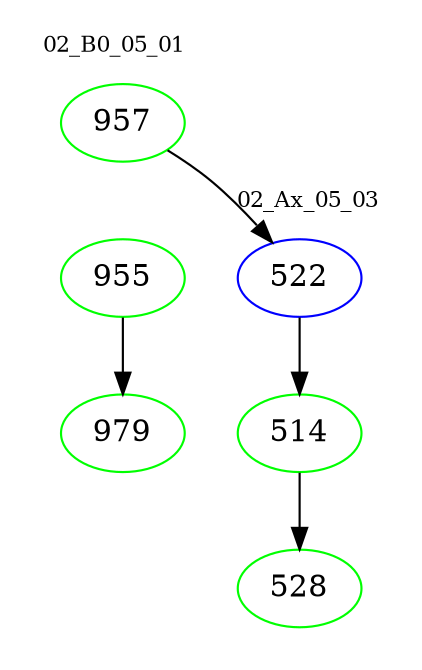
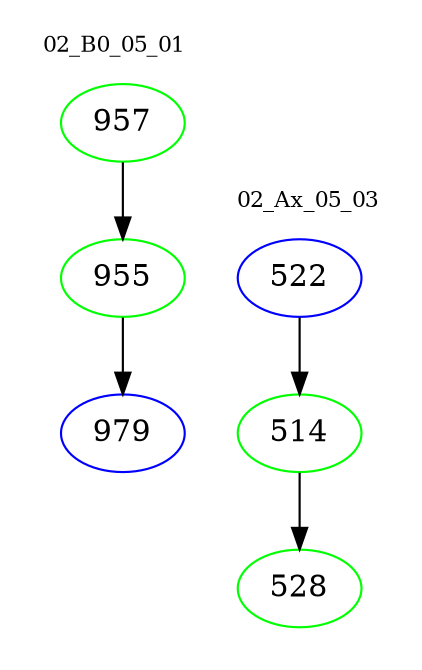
  digraph {
    node [color=green]
    edge [color=black]
    n1 [color=blue label=522]
    n2 [label=514]
    n3 [label=528]
    n4 [label=957]
    n5 [label=955]
-   n6 [label=979]
+   n6 [color=blue label=979]
    subgraph cluster_1 {
      color=white
      fontsize=10
      label="02_Ax_05_03"
      n1
      n2
      n3
    }
    subgraph cluster_2 {
      color=white
      fontsize=10
      label="02_B0_05_01"
      n4
      n5
      n6
    }
    n1 -> n2
    n2 -> n3
-   n4 -> n1
+   n4 -> n5
    n5 -> n6
  }
